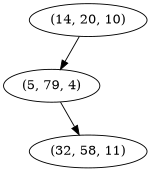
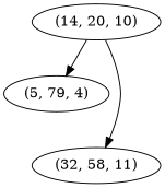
  digraph {
    "(5, 79, 4)"
    "(32, 58, 11)"
    "(14, 20, 10)"
-   "(5, 79, 4)" -> "(32, 58, 11)"
+   "(14, 20, 10)" -> "(32, 58, 11)"
    "(14, 20, 10)" -> "(5, 79, 4)"
  }
